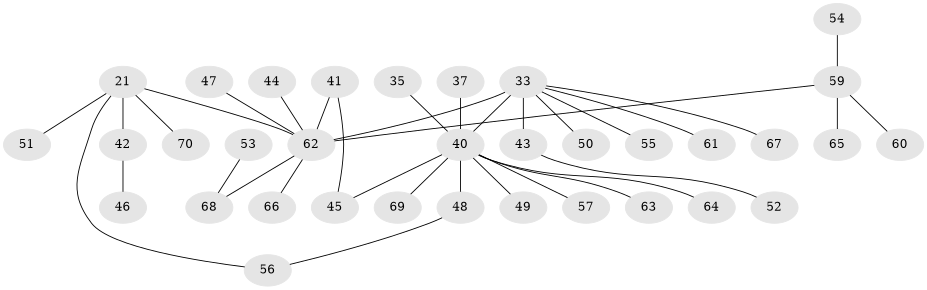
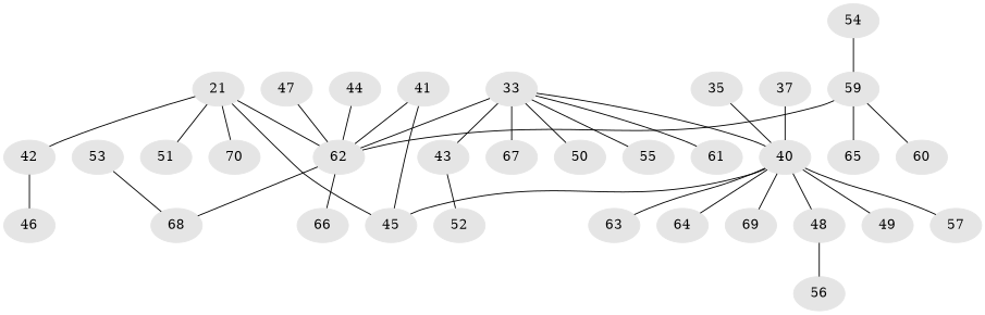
  graph {
    node [color=gray90 style=filled]
    21 [super="+15"]
    42 [super="+25"]
    51
    56
    62 [super="+27+18"]
    70
    46
    68 [super="+36+39"]
    66
    33 [super="+17+13+29+28"]
    40 [super="+23+19+34"]
    43
    50
    55
    61
    67
    45
    48
    49
    57
    63
    64 [super="+38"]
    69
    52
    35
    37
    41
    44
    47
    53
    59 [super="+31+32"]
    60
    65
    54
    21 -- 42
    21 -- 51
-   21 -- 56
+   21 -- 45
    21 -- 62 [weight=2]
    21 -- 70
    42 -- 46
    62 -- 68
    62 -- 66
    33 -- 62 [weight=4]
    33 -- 40 [weight=2]
    33 -- 43
    33 -- 50
    33 -- 55
    33 -- 61
    33 -- 67
    40 -- 45
    40 -- 48
    40 -- 49
    40 -- 57
    40 -- 63
    40 -- 64
    40 -- 69
    43 -- 52
    48 -- 56
    35 -- 40
    37 -- 40
    41 -- 62
    41 -- 45
    44 -- 62
    47 -- 62
    53 -- 68
    59 -- 62
    59 -- 60
    59 -- 65
    54 -- 59
  }
